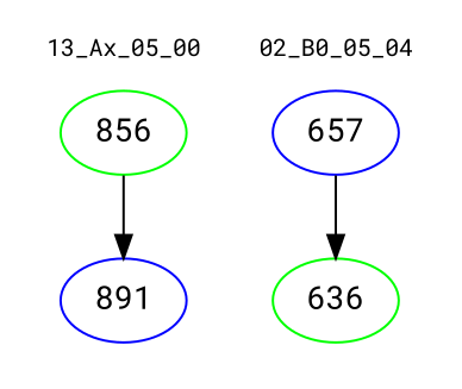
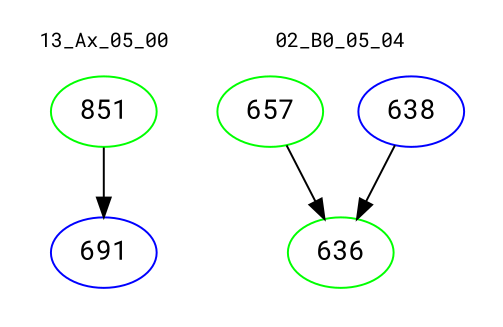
  digraph {
    fontname="Roboto Mono"
    node [color=blue fontname="Roboto Mono"]
    edge [color=black fontname="Roboto Mono"]
-   n1 [color=green label=856]
-   n2 [label=891]
+   n1 [color=green label=851]
+   n2 [label=691]
+   n3 [label=638]
    n4 [color=green label=636]
-   n5 [label=657]
+   n5 [color=green label=657]
    subgraph cluster_1 {
      color=white
      fontsize=10
      label="13_Ax_05_00"
      n1
      n2
    }
    subgraph cluster_2 {
      color=white
      fontsize=10
      label="02_B0_05_04"
+     n3
      n4
      n5
    }
    n1 -> n2
+   n3 -> n4
    n5 -> n4
  }
